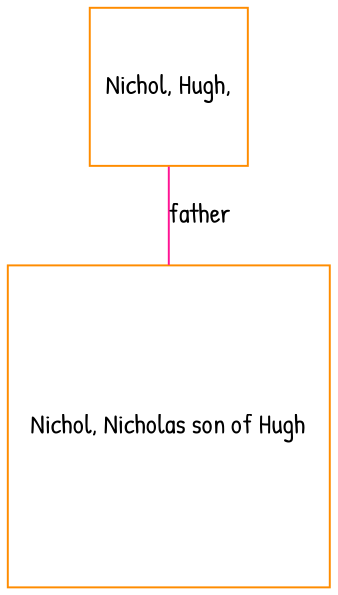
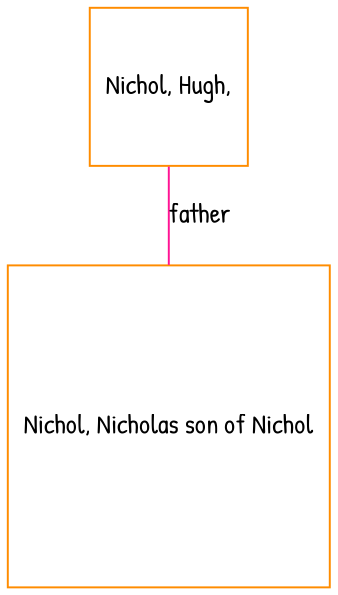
  digraph {
    fontname="Patrick Hand"
    node [color=darkorange regular=1 shape=box fontname="Patrick Hand"]
    n1 [label="Nichol, Hugh,"]
-   n2 [label="Nichol, Nicholas son of Hugh"]
+   n2 [label="Nichol, Nicholas son of Nichol"]
    n1 -> n2 [arrowsize=0.0 dir=none label=father color=deeppink fontname="Patrick Hand"]
  }
